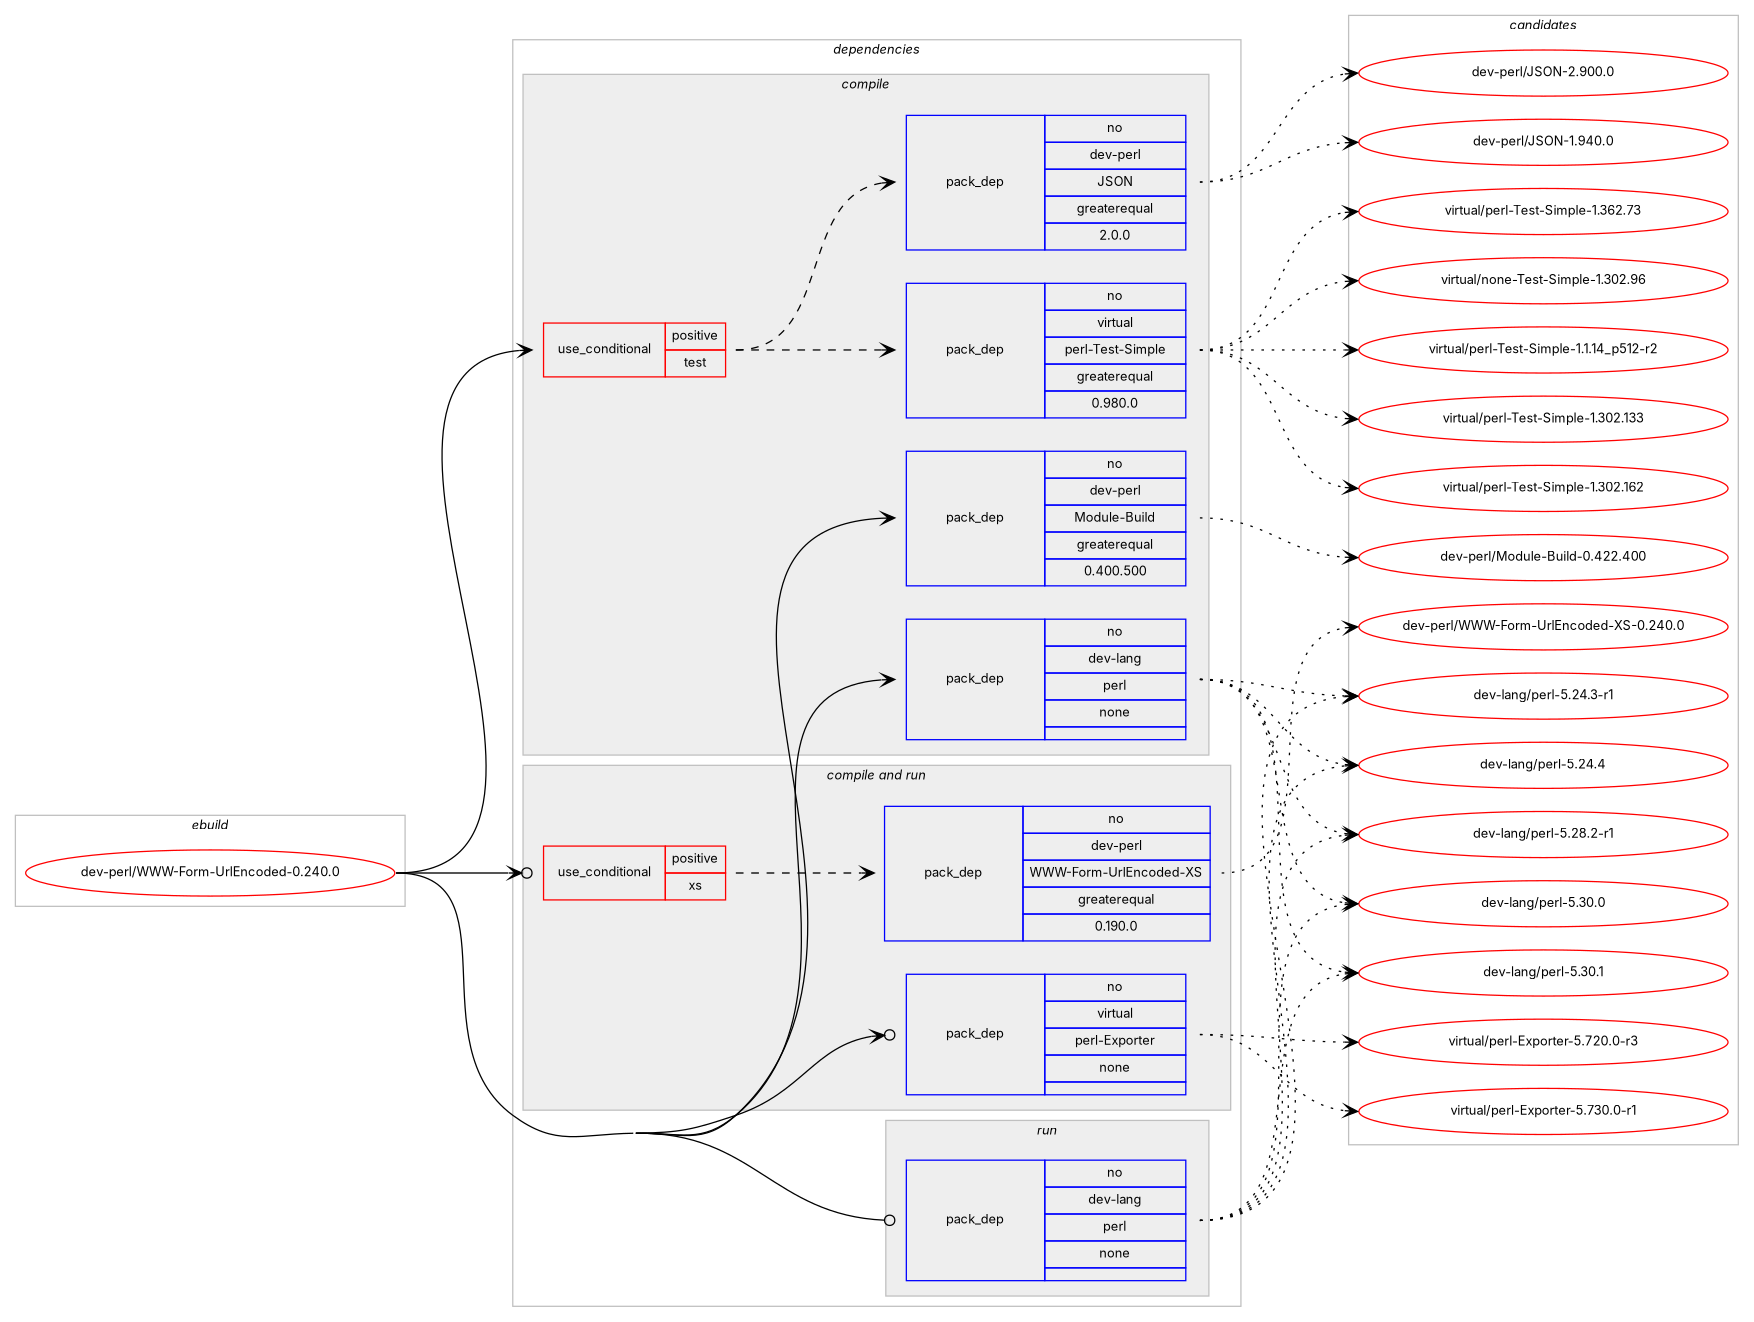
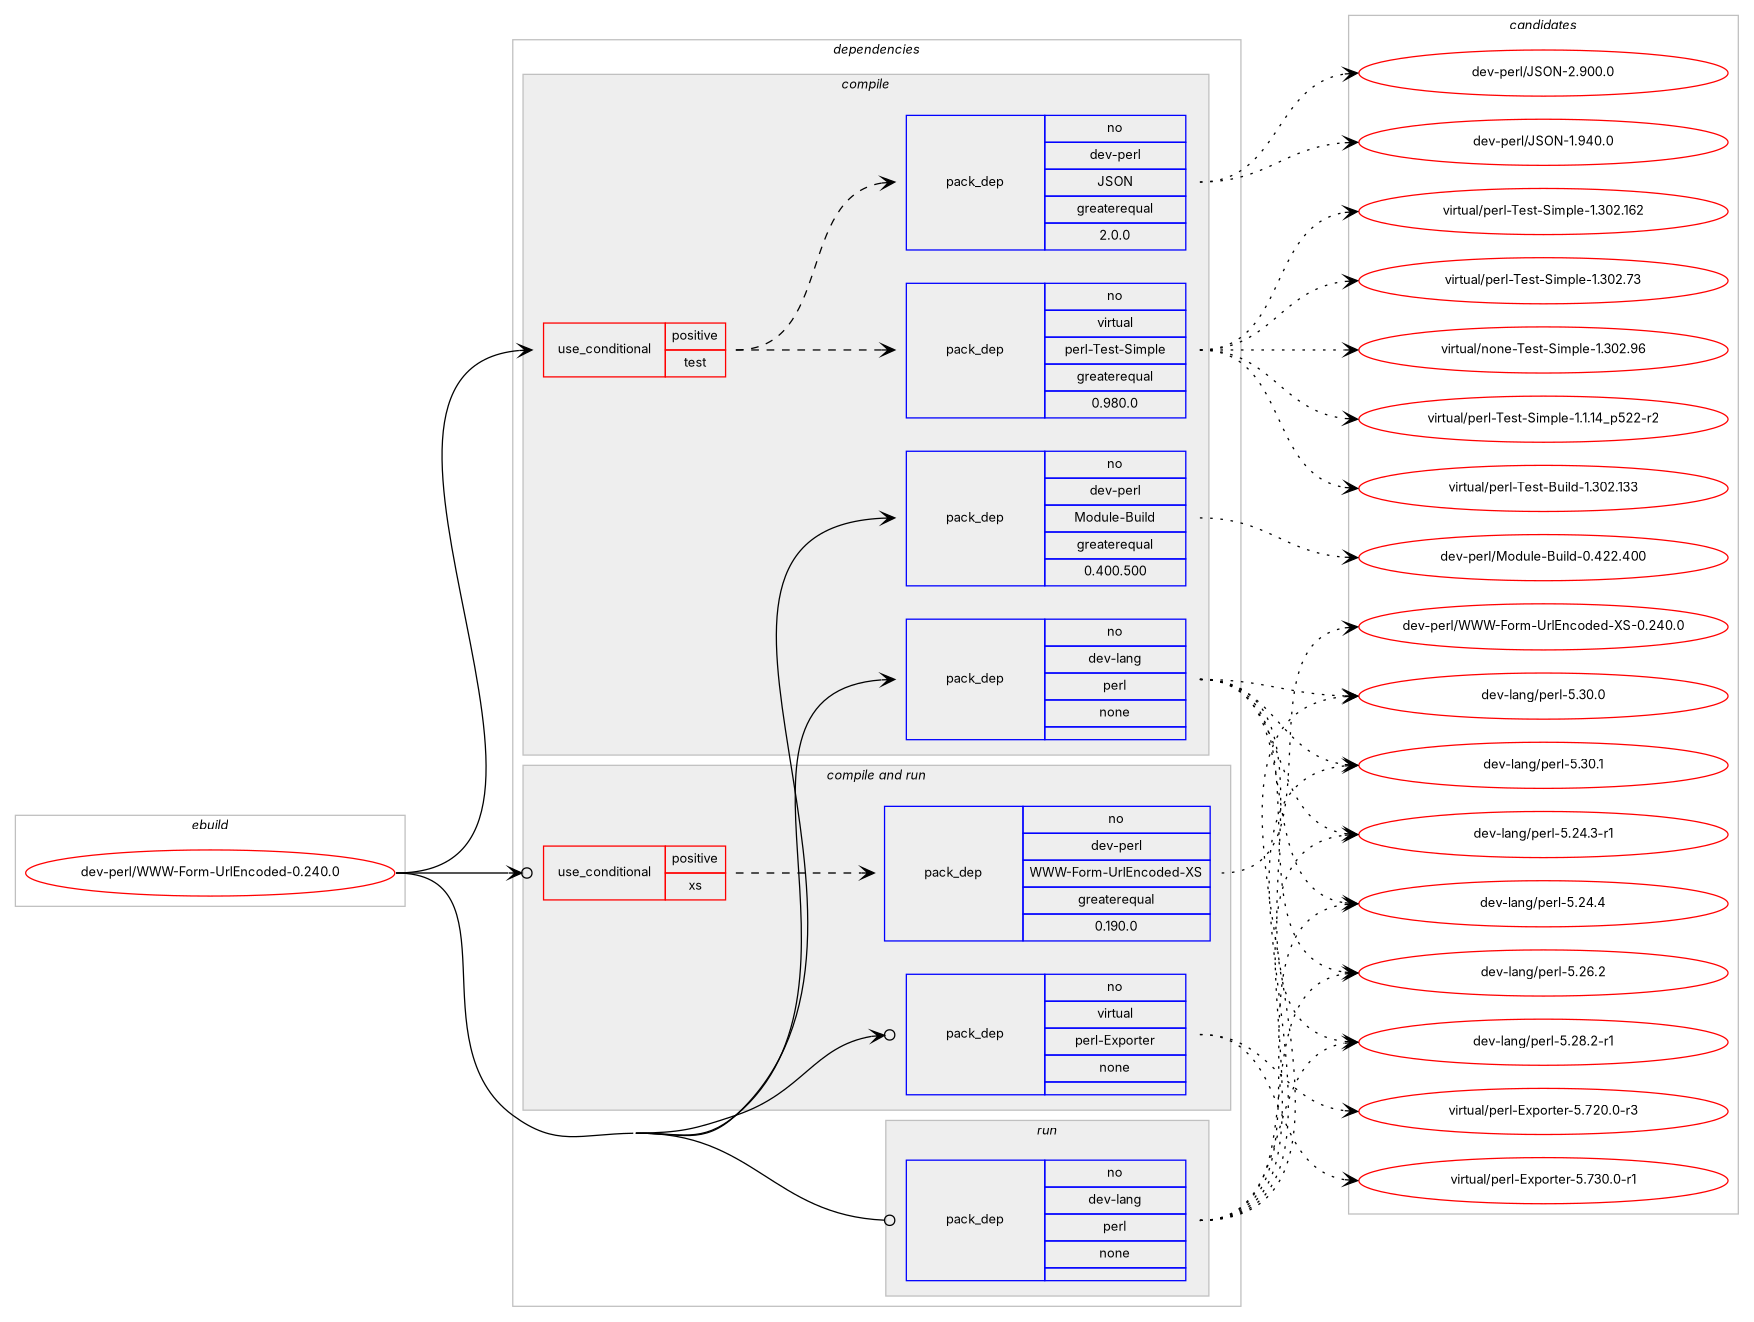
  digraph {
    compound=true
    concentrate=true
    fontname=Inter
    fontsize=10
    newrank=true
    rankdir=LR
    ranksep=1.5
    node [color=red fontname=Inter fontsize=10]
    edge [arrowhead=vee fontname=Inter headport=w style=dotted tailport=e weight=100]
    n1 [label="dev-perl/WWW-Form-UrlEncoded-0.240.0" width=4]
    n2 [color=blue label=<<TABLE BORDER="0" CELLBORDER="1" CELLSPACING="0" CELLPADDING="4" WIDTH="220"><TR><TD ROWSPAN="6" CELLPADDING="30">pack_dep</TD></TR><TR><TD WIDTH="110">no</TD></TR><TR><TD>dev-perl</TD></TR><TR><TD>JSON</TD></TR><TR><TD>greaterequal</TD></TR><TR><TD>2.0.0</TD></TR></TABLE>> shape=none]
    n3 [color=blue label=<<TABLE BORDER="0" CELLBORDER="1" CELLSPACING="0" CELLPADDING="4" WIDTH="220"><TR><TD ROWSPAN="6" CELLPADDING="30">pack_dep</TD></TR><TR><TD WIDTH="110">no</TD></TR><TR><TD>virtual</TD></TR><TR><TD>perl-Test-Simple</TD></TR><TR><TD>greaterequal</TD></TR><TR><TD>0.980.0</TD></TR></TABLE>> shape=none]
    n4 [label=<<TABLE BORDER="0" CELLBORDER="1" CELLSPACING="0" CELLPADDING="4"><TR><TD ROWSPAN="3" CELLPADDING="10">use_conditional</TD></TR><TR><TD>positive</TD></TR><TR><TD>test</TD></TR></TABLE>> shape=none]
    n5 [color=blue label=<<TABLE BORDER="0" CELLBORDER="1" CELLSPACING="0" CELLPADDING="4" WIDTH="220"><TR><TD ROWSPAN="6" CELLPADDING="30">pack_dep</TD></TR><TR><TD WIDTH="110">no</TD></TR><TR><TD>dev-lang</TD></TR><TR><TD>perl</TD></TR><TR><TD>none</TD></TR><TR><TD></TD></TR></TABLE>> shape=none]
    n6 [color=blue label=<<TABLE BORDER="0" CELLBORDER="1" CELLSPACING="0" CELLPADDING="4" WIDTH="220"><TR><TD ROWSPAN="6" CELLPADDING="30">pack_dep</TD></TR><TR><TD WIDTH="110">no</TD></TR><TR><TD>dev-perl</TD></TR><TR><TD>Module-Build</TD></TR><TR><TD>greaterequal</TD></TR><TR><TD>0.400.500</TD></TR></TABLE>> shape=none]
    n7 [color=blue label=<<TABLE BORDER="0" CELLBORDER="1" CELLSPACING="0" CELLPADDING="4" WIDTH="220"><TR><TD ROWSPAN="6" CELLPADDING="30">pack_dep</TD></TR><TR><TD WIDTH="110">no</TD></TR><TR><TD>dev-perl</TD></TR><TR><TD>WWW-Form-UrlEncoded-XS</TD></TR><TR><TD>greaterequal</TD></TR><TR><TD>0.190.0</TD></TR></TABLE>> shape=none]
    n8 [label=<<TABLE BORDER="0" CELLBORDER="1" CELLSPACING="0" CELLPADDING="4"><TR><TD ROWSPAN="3" CELLPADDING="10">use_conditional</TD></TR><TR><TD>positive</TD></TR><TR><TD>xs</TD></TR></TABLE>> shape=none]
    n9 [color=blue label=<<TABLE BORDER="0" CELLBORDER="1" CELLSPACING="0" CELLPADDING="4" WIDTH="220"><TR><TD ROWSPAN="6" CELLPADDING="30">pack_dep</TD></TR><TR><TD WIDTH="110">no</TD></TR><TR><TD>virtual</TD></TR><TR><TD>perl-Exporter</TD></TR><TR><TD>none</TD></TR><TR><TD></TD></TR></TABLE>> shape=none]
    n10 [color=blue label=<<TABLE BORDER="0" CELLBORDER="1" CELLSPACING="0" CELLPADDING="4" WIDTH="220"><TR><TD ROWSPAN="6" CELLPADDING="30">pack_dep</TD></TR><TR><TD WIDTH="110">no</TD></TR><TR><TD>dev-lang</TD></TR><TR><TD>perl</TD></TR><TR><TD>none</TD></TR><TR><TD></TD></TR></TABLE>> shape=none]
    n11 [label="dev-perl/JSON-2.900.0" width=4]
    n12 [label="dev-perl/JSON-1.940.0" width=4]
-   n13 [label="virtual/perl-Test-Simple-1.1.14_p512-r2" width=4]
-   n14 [label="virtual/perl-Test-Simple-1.302.133" width=4]
+   n13 [label="virtual/perl-Test-Simple-1.1.14_p522-r2" width=4]
+   n14 [label="virtual/perl-Test-Build-1.302.133" width=4]
    n15 [label="virtual/perl-Test-Simple-1.302.162" width=4]
-   n16 [label="virtual/perl-Test-Simple-1.362.73" width=4]
+   n16 [label="virtual/perl-Test-Simple-1.302.73" width=4]
    n17 [label="virtual/none-Test-Simple-1.302.96" width=4]
    n18 [label="dev-lang/perl-5.24.3-r1" width=4]
    n19 [label="dev-lang/perl-5.24.4" width=4]
+   n20 [label="dev-lang/perl-5.26.2" width=4]
    n21 [label="dev-lang/perl-5.28.2-r1" width=4]
    n22 [label="dev-lang/perl-5.30.0" width=4]
    n23 [label="dev-lang/perl-5.30.1" width=4]
    n24 [label="dev-perl/Module-Build-0.422.400" width=4]
    n25 [label="dev-perl/WWW-Form-UrlEncoded-XS-0.240.0" width=4]
    n26 [label="virtual/perl-Exporter-5.720.0-r3" width=4]
    n27 [label="virtual/perl-Exporter-5.730.0-r1" width=4]
    subgraph cluster_1 {
      color=gray
      label=<<i>ebuild</i>>
      rank=same
      n1
    }
    subgraph cluster_2 {
      color=gray
      label=<<i>dependencies</i>>
      subgraph cluster_3 {
        color=gray
        fillcolor="#eeeeee"
        label=<<i>compile</i>>
        style=filled
        subgraph sub_4 {
          color=gray
          fillcolor="#eeeeee"
          label=<<i>compile</i>>
          style=filled
          n4
          subgraph sub_5 {
            color=gray
            fillcolor="#eeeeee"
            label=<<i>compile</i>>
            style=filled
            n2
          }
          subgraph sub_6 {
            color=gray
            fillcolor="#eeeeee"
            label=<<i>compile</i>>
            style=filled
            n3
          }
        }
        subgraph sub_7 {
          color=gray
          fillcolor="#eeeeee"
          label=<<i>compile</i>>
          style=filled
          n5
        }
        subgraph sub_8 {
          color=gray
          fillcolor="#eeeeee"
          label=<<i>compile</i>>
          style=filled
          n6
        }
      }
      subgraph cluster_9 {
        color=gray
        fillcolor="#eeeeee"
        label=<<i>compile and run</i>>
        style=filled
        subgraph sub_10 {
          color=gray
          fillcolor="#eeeeee"
          label=<<i>compile and run</i>>
          style=filled
          n8
          subgraph sub_11 {
            color=gray
            fillcolor="#eeeeee"
            label=<<i>compile and run</i>>
            style=filled
            n7
          }
        }
        subgraph sub_12 {
          color=gray
          fillcolor="#eeeeee"
          label=<<i>compile and run</i>>
          style=filled
          n9
        }
      }
      subgraph cluster_13 {
        color=gray
        fillcolor="#eeeeee"
        label=<<i>run</i>>
        style=filled
        subgraph sub_14 {
          color=gray
          fillcolor="#eeeeee"
          label=<<i>run</i>>
          style=filled
          n10
        }
      }
    }
    subgraph cluster_15 {
      color=gray
      label=<<i>candidates</i>>
      rank=same
      subgraph sub_16 {
        color=black
        label=<<i>candidates</i>>
        nodesep=1
        rank=same
        n11
        n12
      }
      subgraph sub_17 {
        color=black
        label=<<i>candidates</i>>
        nodesep=1
        rank=same
        n13
        n14
        n15
        n16
        n17
      }
      subgraph sub_18 {
        color=black
        label=<<i>candidates</i>>
        nodesep=1
        rank=same
        n18
        n19
+       n20
        n21
        n22
        n23
      }
      subgraph sub_19 {
        color=black
        label=<<i>candidates</i>>
        nodesep=1
        rank=same
        n24
      }
      subgraph sub_20 {
        color=black
        label=<<i>candidates</i>>
        nodesep=1
        rank=same
        n25
      }
      subgraph sub_21 {
        color=black
        label=<<i>candidates</i>>
        nodesep=1
        rank=same
        n18
        n19
+       n20
        n21
        n22
        n23
      }
      subgraph sub_22 {
        color=black
        label=<<i>candidates</i>>
        nodesep=1
        rank=same
        n26
        n27
      }
    }
    n1 -> n4 [style=solid weight=20]
    n1 -> n5 [style=solid weight=20]
    n1 -> n6 [style=solid weight=20]
    n1 -> n8 [arrowhead=odotvee style=solid weight=20]
    n1 -> n9 [arrowhead=odotvee style=solid weight=20]
    n1 -> n10 [arrowhead=odot style=solid weight=20]
    n2 -> n11
    n2 -> n12
    n3 -> n13
    n3 -> n14
    n3 -> n15
    n3 -> n16
    n3 -> n17
    n4 -> n2 [style=dashed weight=20]
    n4 -> n3 [style=dashed weight=20]
    n5 -> n18
    n5 -> n19
+   n5 -> n20
    n5 -> n21
    n5 -> n22
    n5 -> n23
    n6 -> n24
    n7 -> n25
    n8 -> n7 [style=dashed weight=20]
    n9 -> n26
    n9 -> n27
    n10 -> n18
    n10 -> n19
+   n10 -> n20
    n10 -> n21
    n10 -> n22
    n10 -> n23
  }
